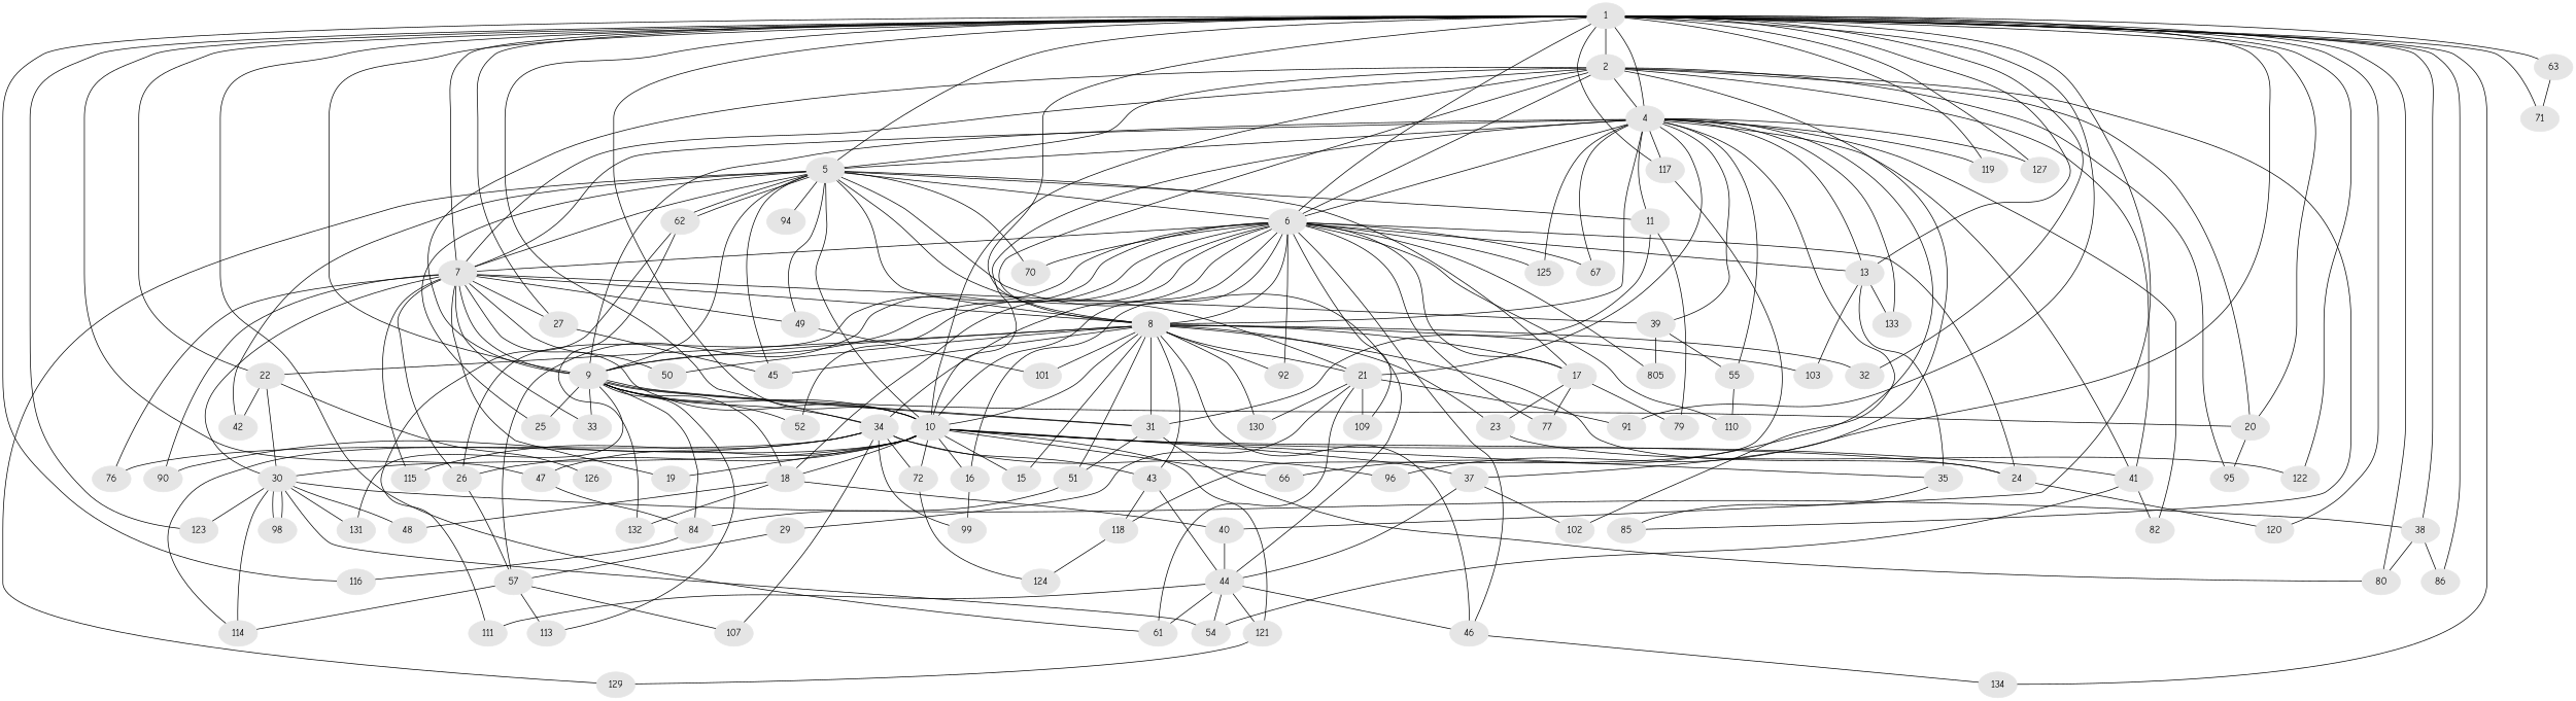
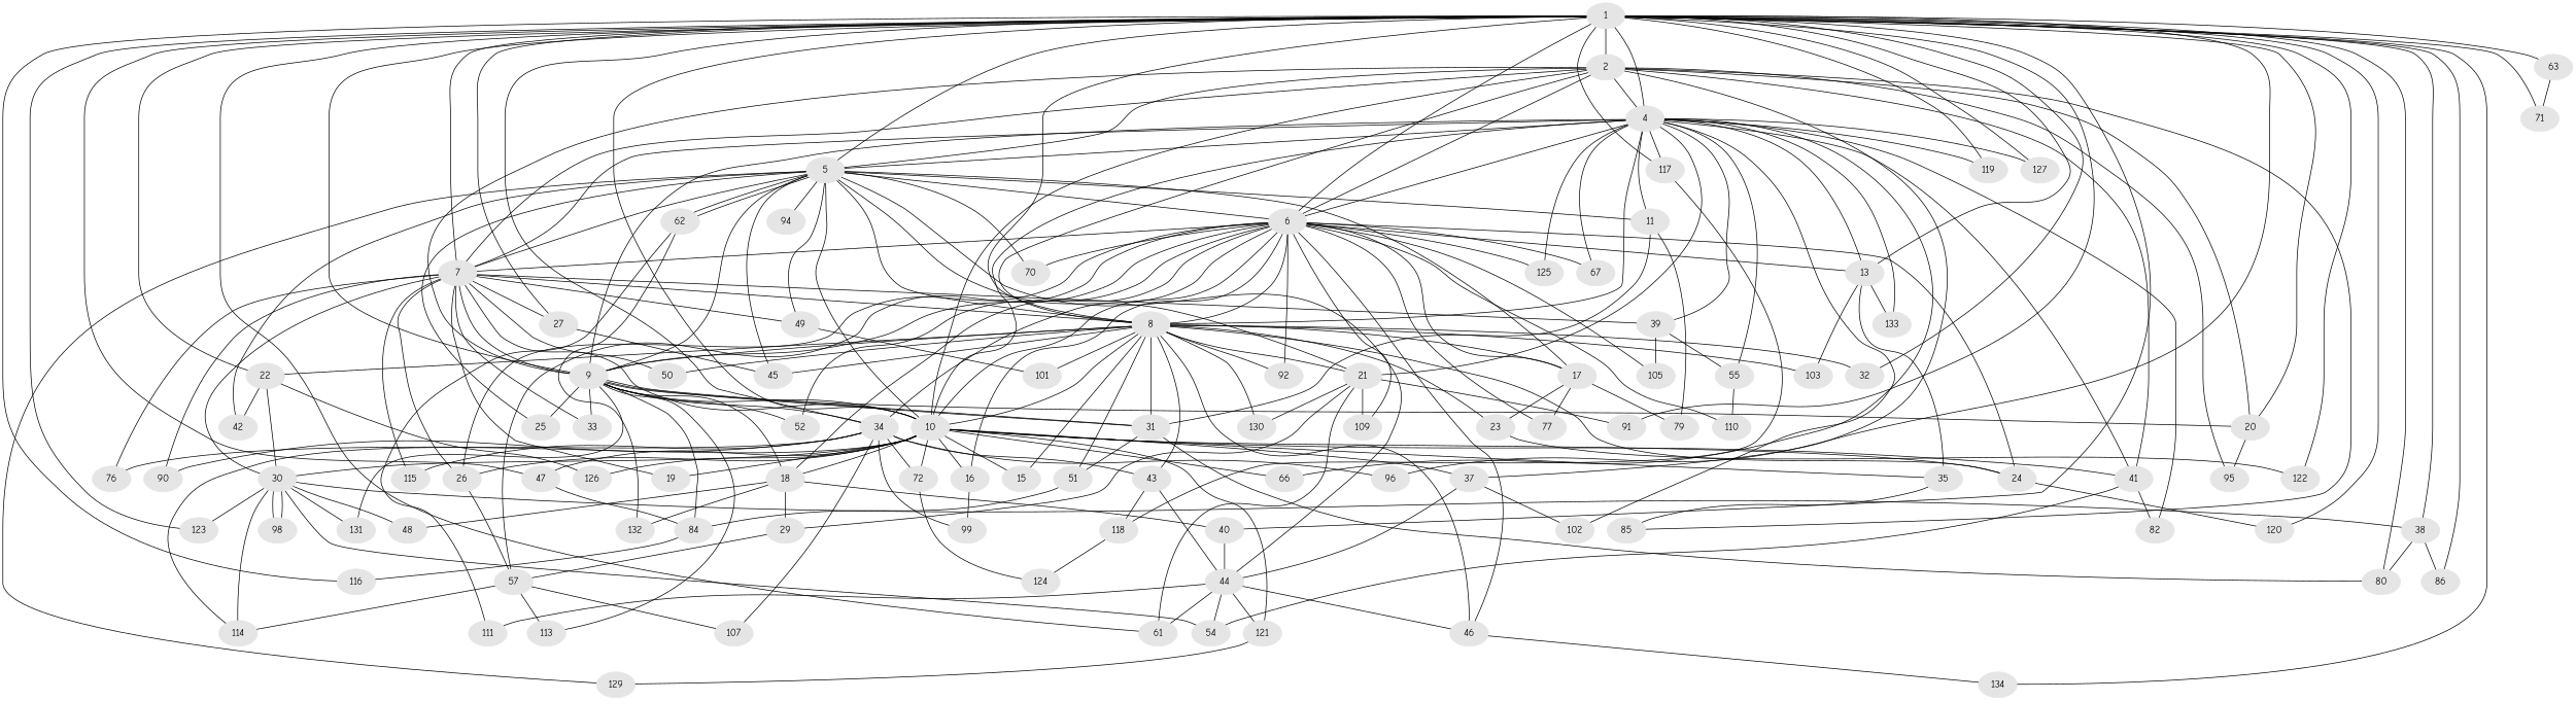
  graph {
    fontname="Comic Neue"
    node [color=gray90 fontname="Comic Neue" style=filled]
    edge [fontname="Comic Neue"]
    1 [super="+3"]
    2 [super="+78"]
    4 [super="+28"]
    5 [super="+64"]
    6 [super="+14"]
    7 [super="+36"]
    8 [super="+93"]
    9 [super="+104"]
    10 [super="+12"]
    13 [super="+73"]
    20
    22 [super="+83"]
    27
    32
    34 [super="+108"]
    38 [super="+56"]
    40
    47
    61 [super="+74"]
    63
    71
    80 [super="+100"]
    86
    91
    96
    116
    117
    119
    120
    122
    123
    127
    134
    37 [super="+65"]
    41 [super="+106"]
    85
    95
    55
    11
    21 [super="+53"]
    39
    66
    67
    82
    102
    125
    133
    17 [super="+59"]
    25
    42
    44 [super="+58"]
    45 [super="+69"]
    49
    62
    70
    94
    129
    16
    18 [super="+75"]
    24 [super="+77"]
    26 [super="+68"]
    46 [super="+81"]
    52
    57 [super="+60"]
    n65 [label=77]
    92
-   105 [label=805]
+   105
    109
    110
    19
    30 [super="+88"]
    33
    50
    76
    90
    115
    15
    23
    31 [super="+112"]
    43 [super="+97"]
    51
    101
    103
    130
    84 [super="+89"]
    113
    131
    35
    72
    114 [super="+128"]
    121
    126
    99
    107
    118
    54
    79
    29
    111
    132
    48
    98
    124
    1 -- 2 [weight=2]
    1 -- 4 [weight=2]
    1 -- 5 [weight=3]
    1 -- 6 [weight=2]
    1 -- 7 [weight=2]
    1 -- 8 [weight=2]
    1 -- 9 [weight=2]
    1 -- 10 [weight=2]
    1 -- 13
    1 -- 20
    1 -- 22
    1 -- 27
    1 -- 32
    1 -- 34
    1 -- 38 [weight=2]
    1 -- 40
    1 -- 47
    1 -- 61
    1 -- 63 [weight=2]
    1 -- 71
    1 -- 80
    1 -- 86
    1 -- 91
    1 -- 96
    1 -- 116
    1 -- 117
    1 -- 119
    1 -- 120
    1 -- 122
    1 -- 123
    1 -- 127
    1 -- 134
    2 -- 4
    2 -- 5
    2 -- 6
    2 -- 7
    2 -- 8
    2 -- 9
    2 -- 10
    2 -- 20
    2 -- 37
    2 -- 41
    2 -- 85
    2 -- 95
    4 -- 5
    4 -- 6 [weight=2]
    4 -- 7
    4 -- 8
    4 -- 9
    4 -- 10
    4 -- 13
    4 -- 117
    4 -- 119
    4 -- 127
    4 -- 41
    4 -- 55
    4 -- 11
    4 -- 21
    4 -- 39
    4 -- 66
    4 -- 67
    4 -- 82
    4 -- 102
    4 -- 125
    4 -- 133
    5 -- 6
    5 -- 7
    5 -- 8
    5 -- 9
    5 -- 10
    5 -- 11
    5 -- 21
    5 -- 17
    5 -- 25
    5 -- 42
    5 -- 44
    5 -- 45
    5 -- 49
    5 -- 62
    5 -- 62
    5 -- 70
    5 -- 94 [weight=2]
    5 -- 129
    6 -- 7 [weight=2]
    6 -- 8
    6 -- 9
    6 -- 10 [weight=2]
    6 -- 13 [weight=2]
    6 -- 34
    6 -- 67
    6 -- 125
    6 -- 17
    6 -- 70
    6 -- 16
    6 -- 18
    6 -- 24
    6 -- 26
    6 -- 46
    6 -- 52
    6 -- 57
    6 -- n65
    6 -- 92
    6 -- 105
    6 -- 109
    6 -- 110
    7 -- 8
    7 -- 9
    7 -- 10
    7 -- 27
    7 -- 39
    7 -- 49
    7 -- 26
    7 -- 19
    7 -- 30
    7 -- 33
    7 -- 50
    7 -- 76
    7 -- 90
    7 -- 115
    8 -- 9
    8 -- 10
    8 -- 22
    8 -- 32
    8 -- 21
    8 -- 17
    8 -- 45
    8 -- 24
    8 -- 46
    8 -- 92
    8 -- 50
    8 -- 15
    8 -- 23
    8 -- 31
    8 -- 43
    8 -- 51
    8 -- 101
    8 -- 103
    8 -- 130
    9 -- 10 [weight=2]
    9 -- 20
    9 -- 34
    9 -- 25
    9 -- 18
    9 -- 52
    9 -- 33
    9 -- 31
    9 -- 31
    9 -- 84
    9 -- 113
    9 -- 131
    10 -- 47
    10 -- 37
    10 -- 41
    10 -- 66
    10 -- 16
    10 -- 18
    10 -- 24
    10 -- 26
    10 -- 19
    10 -- 30
    10 -- 15
    10 -- 35
    10 -- 72
    10 -- 114
    10 -- 121
+   10 -- 126
    13 -- 133
    13 -- 103
    13 -- 35
    20 -- 95
    22 -- 42
    22 -- 30 [weight=2]
    22 -- 126
    27 -- 45
    34 -- 96
    34 -- 76
    34 -- 90
    34 -- 115
    34 -- 43
    34 -- 72
    34 -- 99
    34 -- 107
    38 -- 80
    38 -- 86
    40 -- 44
    47 -- 84
    63 -- 71
    117 -- 118
    37 -- 102
    37 -- 44
    41 -- 82
    41 -- 54
    55 -- 110
    11 -- 31
    11 -- 79
    21 -- 61
    21 -- 91
    21 -- 109
    21 -- 130
    21 -- 29
    39 -- 55
    39 -- 105
    17 -- n65
    17 -- 23
    17 -- 79
    44 -- 61
    44 -- 46
    44 -- 121
    44 -- 54
    44 -- 111
    49 -- 101
    62 -- 111
    62 -- 132
    16 -- 99
    18 -- 40
+   18 -- 29
    18 -- 132
    18 -- 48
    24 -- 120
    26 -- 57
    46 -- 134
    57 -- 113
    57 -- 114
    57 -- 107
    30 -- 38
    30 -- 123
    30 -- 131
    30 -- 114
    30 -- 54
    30 -- 48
    30 -- 98
    30 -- 98
    23 -- 122
    31 -- 80
    31 -- 51
    43 -- 44
    43 -- 118
    51 -- 84
    84 -- 116
    35 -- 85
    72 -- 124
    121 -- 129
    118 -- 124
    29 -- 57
  }
